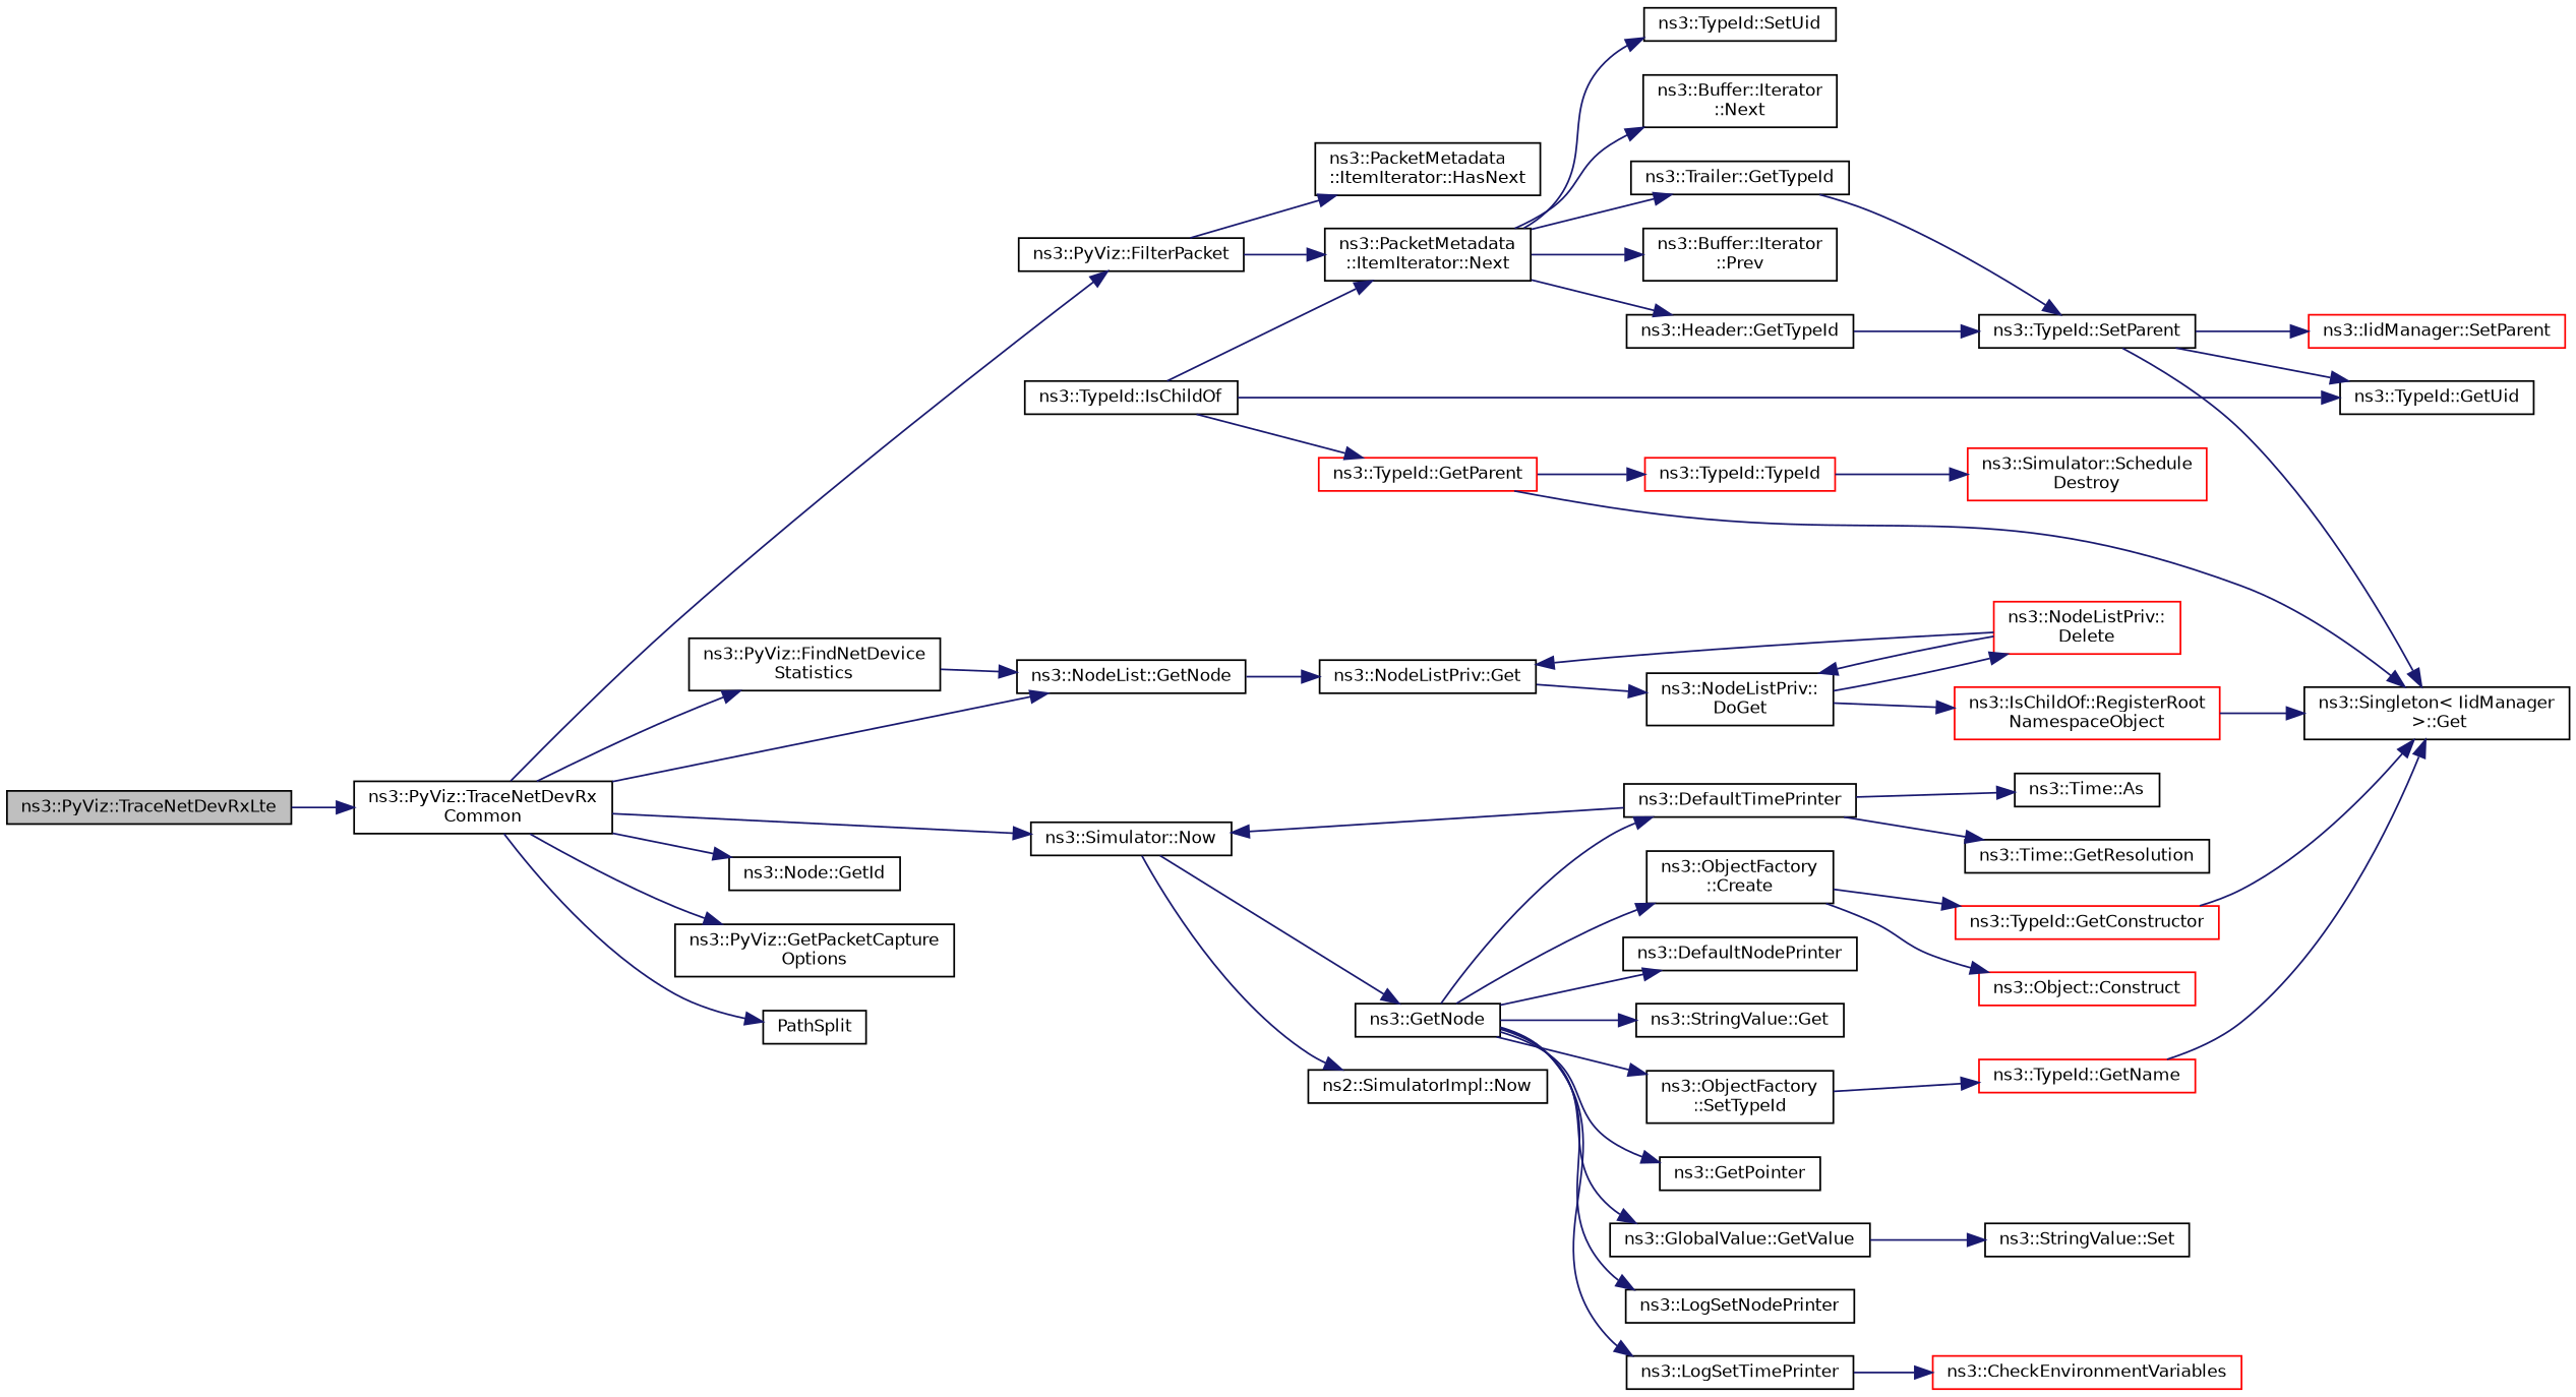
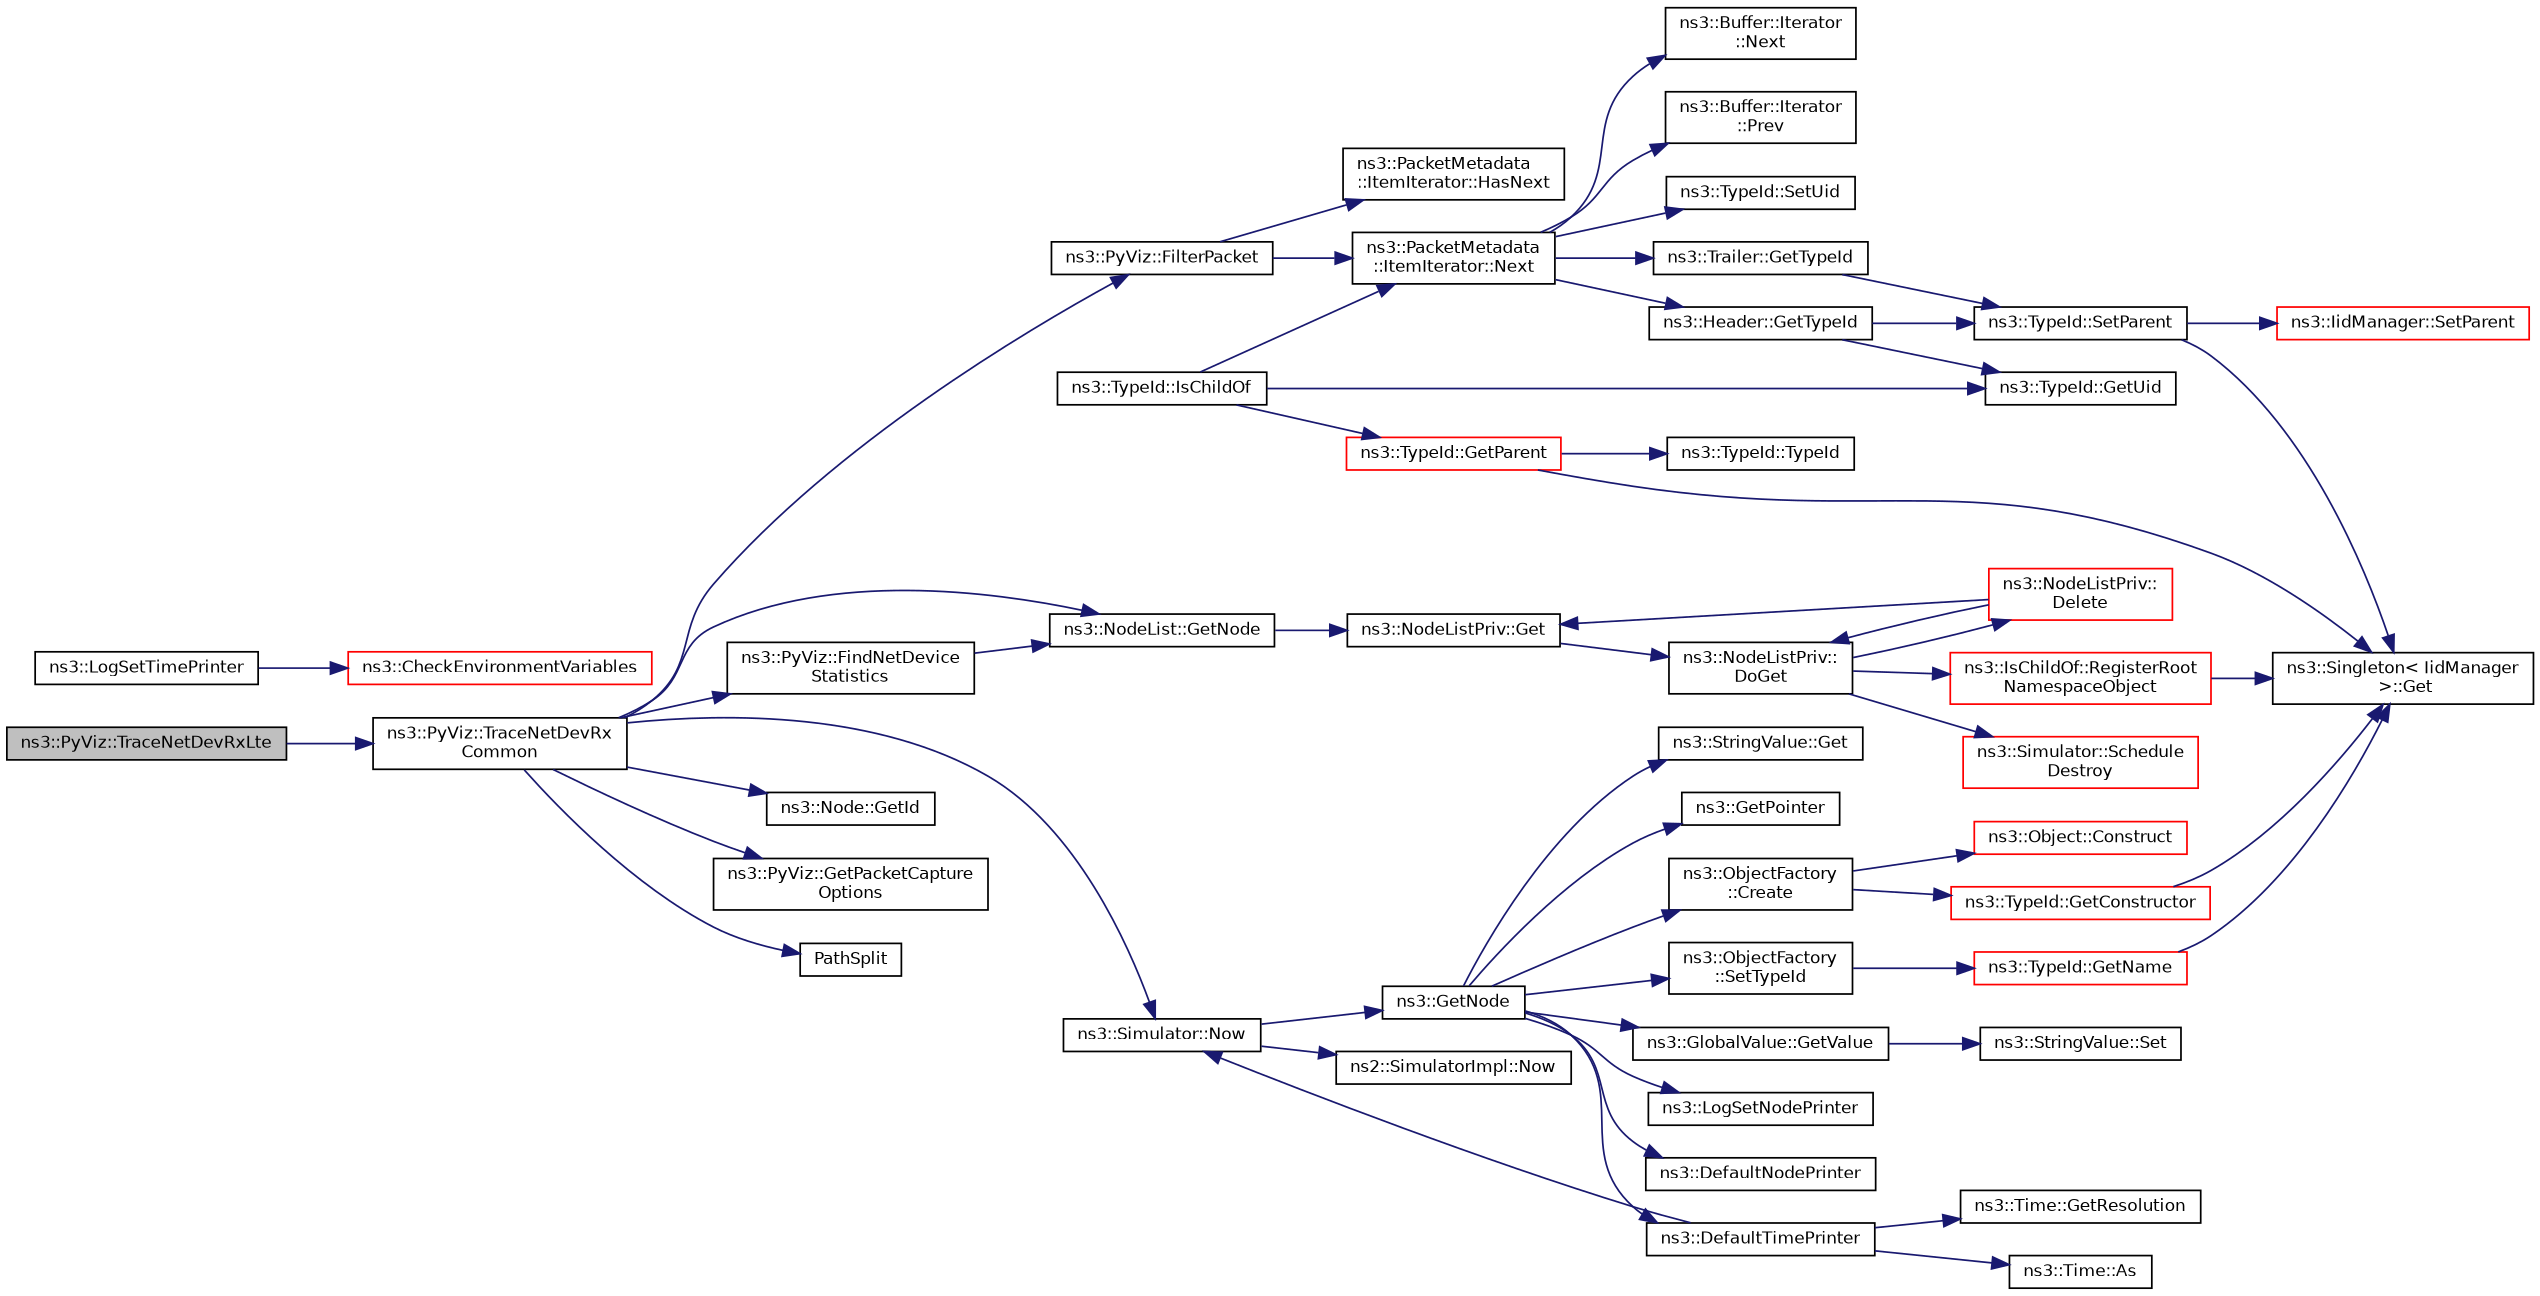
  digraph {
    rankdir=LR
    node [color=black fillcolor=white fontname=Helvetica fontsize=10 shape=record style=filled]
    edge [color=midnightblue fontname=Helvetica fontsize=10 labelfontname=Helvetica labelfontsize=10 style=solid]
    n1 [fillcolor=grey75 fontcolor=black height=0.2 label="ns3::PyViz::TraceNetDevRxLte" width=0.4]
    n2 [height=0.2 label="ns3::PyViz::TraceNetDevRx\lCommon" width=0.4]
    n3 [height=0.2 label="ns3::PyViz::FilterPacket" width=0.4]
    n4 [height=0.2 label="ns3::PyViz::FindNetDevice\lStatistics" width=0.4]
    n5 [height=0.2 label="ns3::NodeList::GetNode" width=0.4]
    n6 [height=0.2 label="ns3::Node::GetId" width=0.4]
    n7 [height=0.2 label="ns3::PyViz::GetPacketCapture\lOptions" width=0.4]
    n8 [height=0.2 label="ns3::Simulator::Now" width=0.4]
    n9 [height=0.2 label=PathSplit width=0.4]
    n10 [height=0.2 label="ns3::PacketMetadata\l::ItemIterator::HasNext" width=0.4]
    n11 [height=0.2 label="ns3::PacketMetadata\l::ItemIterator::Next" width=0.4]
    n12 [height=0.2 label="ns3::NodeListPriv::Get" width=0.4]
    n13 [height=0.2 label="ns3::GetNode" width=0.4]
    n14 [height=0.2 label="ns2::SimulatorImpl::Now" width=0.4]
    n15 [height=0.2 label="ns3::Header::GetTypeId" width=0.4]
    n16 [height=0.2 label="ns3::Trailer::GetTypeId" width=0.4]
    n17 [height=0.2 label="ns3::Buffer::Iterator\l::Next" width=0.4]
    n18 [height=0.2 label="ns3::Buffer::Iterator\l::Prev" width=0.4]
    n19 [height=0.2 label="ns3::TypeId::SetUid" width=0.4]
    n20 [height=0.2 label="ns3::TypeId::SetParent" width=0.4]
    n21 [height=0.2 label="ns3::TypeId::IsChildOf" width=0.4]
    n22 [height=0.2 label="ns3::TypeId::GetUid" width=0.4]
    n23 [color=red height=0.2 label="ns3::TypeId::GetParent" width=0.4]
    n24 [height=0.2 label="ns3::Singleton\< IidManager\l \>::Get" width=0.4]
    n25 [color=red height=0.2 label="ns3::IidManager::SetParent" width=0.4]
-   n26 [color=red height=0.2 label="ns3::TypeId::TypeId" width=0.4]
+   n26 [height=0.2 label="ns3::TypeId::TypeId" width=0.4]
    n27 [height=0.2 label="ns3::NodeListPriv::\lDoGet" width=0.4]
    n28 [color=red height=0.2 label="ns3::NodeListPriv::\lDelete" width=0.4]
    n29 [color=red height=0.2 label="ns3::IsChildOf::RegisterRoot\lNamespaceObject" width=0.4]
    n30 [color=red height=0.2 label="ns3::Simulator::Schedule\lDestroy" width=0.4]
    n31 [height=0.2 label="ns3::ObjectFactory\l::Create" width=0.4]
    n32 [height=0.2 label="ns3::DefaultNodePrinter" width=0.4]
    n33 [height=0.2 label="ns3::DefaultTimePrinter" width=0.4]
    n34 [height=0.2 label="ns3::StringValue::Get" width=0.4]
    n35 [height=0.2 label="ns3::GetPointer" width=0.4]
    n36 [height=0.2 label="ns3::GlobalValue::GetValue" width=0.4]
    n37 [height=0.2 label="ns3::LogSetNodePrinter" width=0.4]
    n38 [height=0.2 label="ns3::LogSetTimePrinter" width=0.4]
    n39 [height=0.2 label="ns3::ObjectFactory\l::SetTypeId" width=0.4]
    n40 [color=red height=0.2 label="ns3::Object::Construct" width=0.4]
    n41 [color=red height=0.2 label="ns3::TypeId::GetConstructor" width=0.4]
    n42 [height=0.2 label="ns3::Time::As" width=0.4]
    n43 [height=0.2 label="ns3::Time::GetResolution" width=0.4]
    n44 [height=0.2 label="ns3::StringValue::Set" width=0.4]
    n45 [color=red height=0.2 label="ns3::CheckEnvironmentVariables" width=0.4]
    n46 [color=red height=0.2 label="ns3::TypeId::GetName" width=0.4]
    n1 -> n2
    n2 -> n3
    n2 -> n4
    n2 -> n5
    n2 -> n6
    n2 -> n7
    n2 -> n8
    n2 -> n9
    n3 -> n10
    n3 -> n11
    n4 -> n5
    n5 -> n12
    n8 -> n13
    n8 -> n14
    n11 -> n15
    n11 -> n16
    n11 -> n17
    n11 -> n18
    n11 -> n19
    n12 -> n27
    n13 -> n31
    n13 -> n32
    n13 -> n33
    n13 -> n34
    n13 -> n35
    n13 -> n36
    n13 -> n37
-   n13 -> n38
    n13 -> n39
    n15 -> n20
    n16 -> n20
-   n20 -> n22
+   n15 -> n22
    n20 -> n24
    n20 -> n25
    n21 -> n11
    n21 -> n22
    n21 -> n23
    n23 -> n24
    n23 -> n26
    n27 -> n28
    n27 -> n29
-   n26 -> n30
+   n27 -> n30
    n28 -> n12
    n28 -> n27
    n29 -> n24
    n31 -> n40
    n31 -> n41
    n33 -> n8
    n33 -> n42
    n33 -> n43
    n36 -> n44
    n38 -> n45
    n39 -> n46
    n41 -> n24
    n46 -> n24
  }
